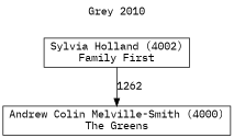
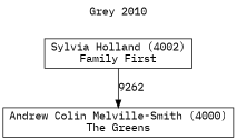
  digraph {
    label="Grey 2010"
    labelloc=t
    mclimit=10
    fontname="IBM Plex Mono"
    node [shape=box fontname="IBM Plex Mono"]
    n1 [label="Andrew Colin Melville-Smith (4000)\nThe Greens"]
    n2 [label="Sylvia Holland (4002)\nFamily First"]
-   n2 -> n1 [label=1262 fontname="IBM Plex Mono"]
+   n2 -> n1 [label=9262 fontname="IBM Plex Mono"]
  }
